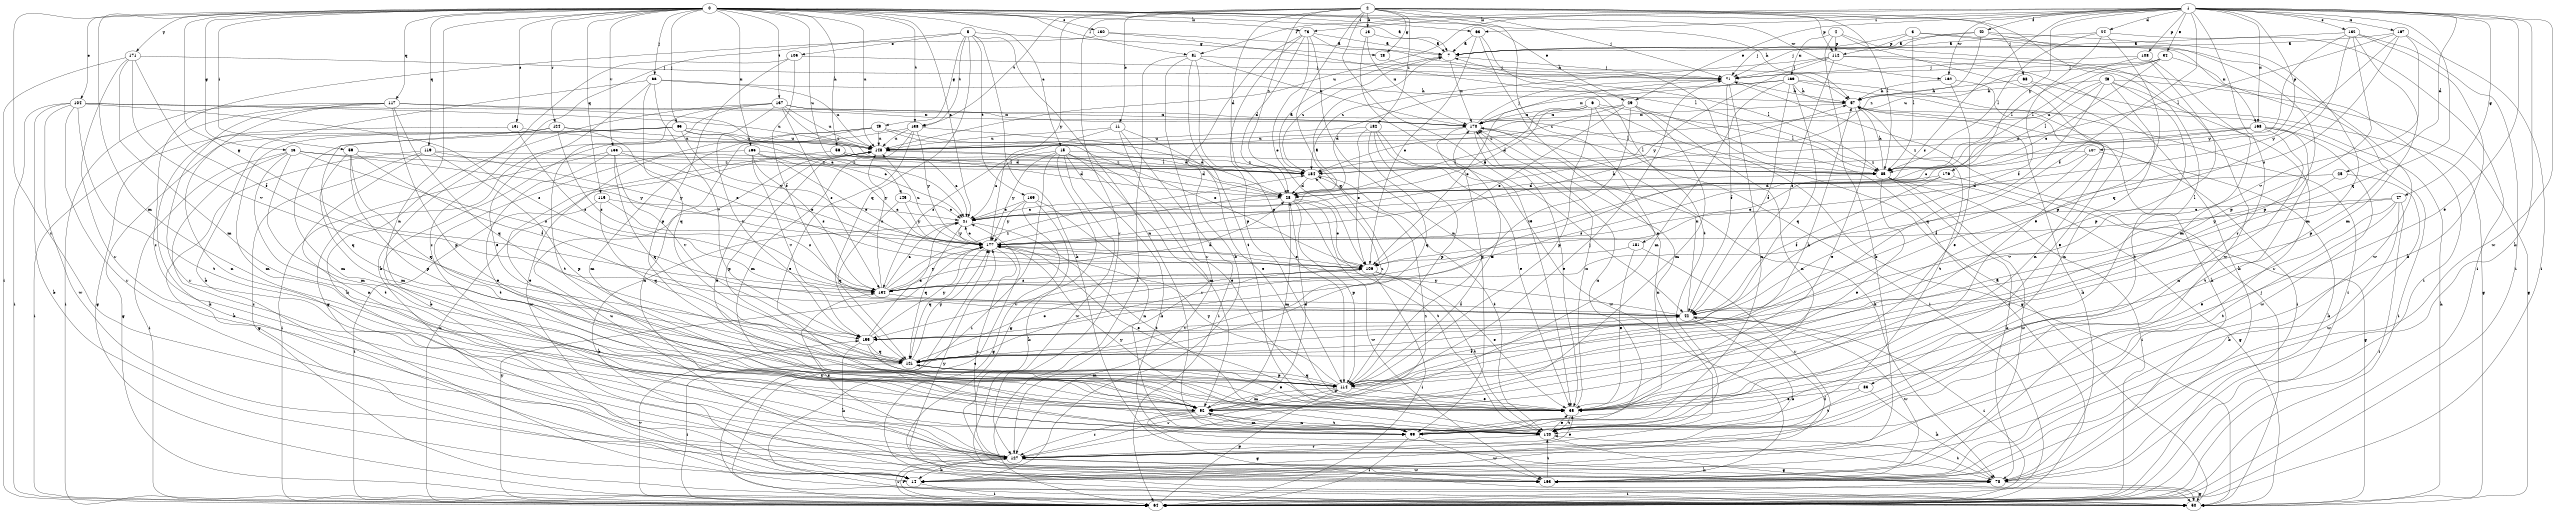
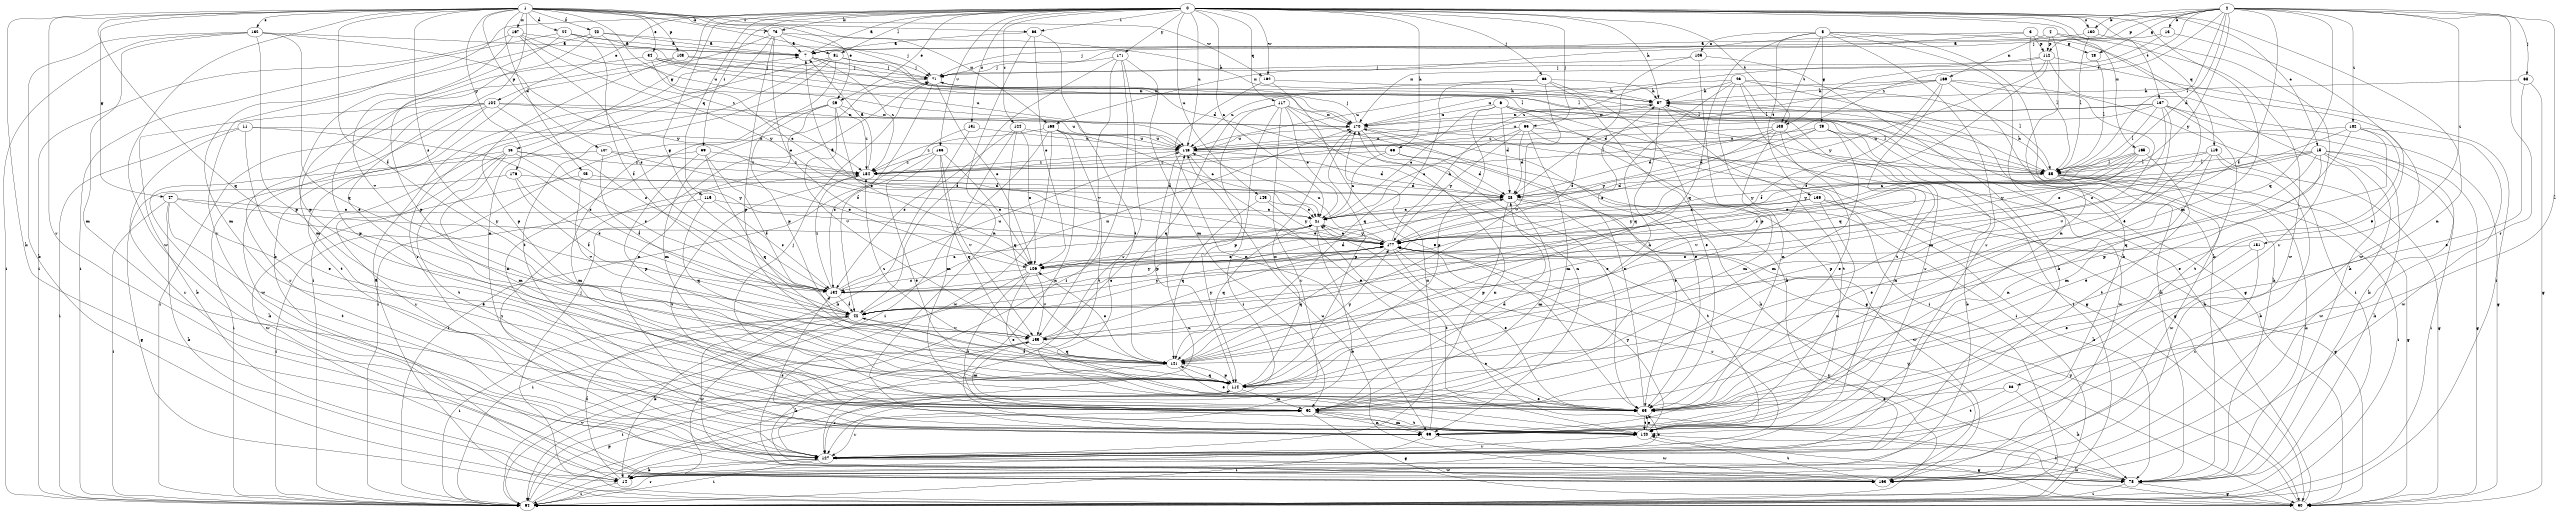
  strict digraph {
    0
    7
    15
    21
    29
    43
    56
    57
    59
    63
    65
    66
    73
    81
    92
    99
    104
    115
    117
    119
    124
    127
    130
    131
    134
    137
    138
    145
    148
    153
    162
    165
    171
    71
    184
    170
    35
    78
    163
    85
    177
    50
    64
    121
    14
    140
    155
    106
    28
    42
    114
    1
    24
    25
    34
    40
    47
    107
    108
    132
    167
    168
    176
    2
    11
    13
    48
    68
    83
    112
    181
    182
    3
    4
    169
    5
    49
    105
    139
    6
    46
    0 -> 7 [label=a]
    0 -> 15 [label=c]
    0 -> 21 [label=c]
    0 -> 29 [label=e]
    0 -> 43 [label=g]
    0 -> 56 [label=h]
    0 -> 57 [label=h]
    0 -> 59 [label=i]
    0 -> 63 [label=i]
    0 -> 65 [label=j]
    0 -> 66 [label=j]
    0 -> 73 [label=k]
    0 -> 81 [label=l]
    0 -> 92 [label=m]
    0 -> 99 [label=n]
    0 -> 104 [label=o]
    0 -> 115 [label=q]
    0 -> 117 [label=q]
    0 -> 119 [label=q]
    0 -> 124 [label=r]
    0 -> 127 [label=r]
    0 -> 130 [label=s]
    0 -> 131 [label=s]
    0 -> 134 [label=g]
    0 -> 137 [label=t]
    0 -> 138 [label=t]
    0 -> 145 [label=u]
    0 -> 148 [label=u]
    0 -> 153 [label=v]
    0 -> 162 [label=w]
    0 -> 165 [label=x]
    0 -> 171 [label=y]
    7 -> 71 [label=j]
    7 -> 184 [label=z]
    7 -> 170 [label=x]
    15 -> 21 [label=c]
    15 -> 92 [label=m]
    15 -> 35 [label=e]
    15 -> 78 [label=k]
    15 -> 163 [label=w]
    15 -> 85 [label=l]
    15 -> 177 [label=y]
    15 -> 50 [label=g]
    15 -> 64 [label=i]
    21 -> 177 [label=y]
    21 -> 121 [label=q]
    21 -> 14 [label=b]
    21 -> 140 [label=t]
    29 -> 92 [label=m]
    29 -> 99 [label=n]
    29 -> 184 [label=z]
    29 -> 170 [label=x]
    29 -> 64 [label=i]
    29 -> 155 [label=v]
    29 -> 106 [label=o]
    43 -> 92 [label=m]
    43 -> 127 [label=r]
    43 -> 134 [label=s]
    43 -> 184 [label=z]
    43 -> 177 [label=y]
    43 -> 64 [label=i]
    43 -> 140 [label=t]
    56 -> 21 [label=c]
    56 -> 184 [label=z]
    56 -> 35 [label=e]
    56 -> 28 [label=d]
    57 -> 170 [label=x]
    57 -> 35 [label=e]
    57 -> 78 [label=k]
    57 -> 64 [label=i]
    57 -> 140 [label=t]
    59 -> 92 [label=m]
    59 -> 184 [label=z]
    59 -> 121 [label=q]
    59 -> 42 [label=f]
    59 -> 114 [label=p]
    63 -> 7 [label=a]
    63 -> 99 [label=n]
    63 -> 140 [label=t]
    63 -> 106 [label=o]
    65 -> 21 [label=c]
    65 -> 92 [label=m]
    65 -> 148 [label=u]
    65 -> 177 [label=y]
    65 -> 50 [label=g]
    65 -> 64 [label=i]
    65 -> 28 [label=d]
    66 -> 57 [label=h]
    66 -> 148 [label=u]
    66 -> 35 [label=e]
    66 -> 121 [label=q]
    66 -> 14 [label=b]
    66 -> 155 [label=v]
    73 -> 7 [label=a]
    73 -> 57 [label=h]
    73 -> 99 [label=n]
    73 -> 14 [label=b]
    73 -> 106 [label=o]
    73 -> 28 [label=d]
    73 -> 114 [label=p]
    81 -> 127 [label=r]
    81 -> 71 [label=j]
    81 -> 170 [label=x]
    81 -> 64 [label=i]
    81 -> 140 [label=t]
    81 -> 114 [label=p]
    92 -> 99 [label=n]
    92 -> 127 [label=r]
    92 -> 71 [label=j]
    92 -> 50 [label=g]
    92 -> 140 [label=t]
    92 -> 28 [label=d]
    99 -> 92 [label=m]
    99 -> 170 [label=x]
    99 -> 163 [label=w]
    99 -> 64 [label=i]
    104 -> 127 [label=r]
    104 -> 134 [label=s]
    104 -> 148 [label=u]
    104 -> 170 [label=x]
    104 -> 163 [label=w]
    104 -> 64 [label=i]
    104 -> 14 [label=b]
    104 -> 140 [label=t]
    115 -> 21 [label=c]
    115 -> 134 [label=s]
    115 -> 64 [label=i]
    115 -> 121 [label=q]
    117 -> 21 [label=c]
    117 -> 99 [label=n]
    117 -> 127 [label=r]
    117 -> 170 [label=x]
    117 -> 50 [label=g]
    117 -> 64 [label=i]
    117 -> 121 [label=q]
    117 -> 114 [label=p]
    119 -> 99 [label=n]
    119 -> 85 [label=l]
    119 -> 177 [label=y]
    119 -> 50 [label=g]
    119 -> 14 [label=b]
    119 -> 114 [label=p]
    124 -> 92 [label=m]
    124 -> 134 [label=s]
    124 -> 148 [label=u]
    124 -> 121 [label=q]
    124 -> 106 [label=o]
    127 -> 134 [label=s]
    127 -> 184 [label=z]
    127 -> 170 [label=x]
    127 -> 35 [label=e]
    127 -> 78 [label=k]
    127 -> 163 [label=w]
    127 -> 64 [label=i]
    127 -> 14 [label=b]
    130 -> 7 [label=a]
    130 -> 127 [label=r]
    130 -> 85 [label=l]
    131 -> 134 [label=s]
    131 -> 148 [label=u]
    131 -> 78 [label=k]
    134 -> 21 [label=c]
    134 -> 148 [label=u]
    134 -> 184 [label=z]
    134 -> 177 [label=y]
    134 -> 28 [label=d]
    134 -> 42 [label=f]
    137 -> 134 [label=s]
    137 -> 148 [label=u]
    137 -> 184 [label=z]
    137 -> 170 [label=x]
    137 -> 78 [label=k]
    137 -> 85 [label=l]
    137 -> 50 [label=g]
    137 -> 140 [label=t]
    137 -> 155 [label=v]
    138 -> 92 [label=m]
    138 -> 99 [label=n]
    138 -> 148 [label=u]
    138 -> 35 [label=e]
    138 -> 177 [label=y]
    138 -> 28 [label=d]
    145 -> 21 [label=c]
    145 -> 177 [label=y]
    145 -> 121 [label=q]
    148 -> 184 [label=z]
    148 -> 35 [label=e]
    148 -> 28 [label=d]
    148 -> 114 [label=p]
    153 -> 184 [label=z]
    153 -> 35 [label=e]
    153 -> 64 [label=i]
    153 -> 121 [label=q]
    153 -> 155 [label=v]
    153 -> 106 [label=o]
    162 -> 57 [label=h]
    162 -> 99 [label=n]
    162 -> 35 [label=e]
    165 -> 134 [label=s]
    165 -> 85 [label=l]
    165 -> 177 [label=y]
    165 -> 140 [label=t]
    165 -> 155 [label=v]
    165 -> 106 [label=o]
    171 -> 92 [label=m]
    171 -> 127 [label=r]
    171 -> 71 [label=j]
    171 -> 64 [label=i]
    171 -> 155 [label=v]
    171 -> 42 [label=f]
    71 -> 57 [label=h]
    71 -> 99 [label=n]
    71 -> 106 [label=o]
    71 -> 42 [label=f]
    184 -> 7 [label=a]
    184 -> 140 [label=t]
    184 -> 28 [label=d]
    170 -> 148 [label=u]
    170 -> 71 [label=j]
    170 -> 35 [label=e]
    170 -> 78 [label=k]
    170 -> 85 [label=l]
    170 -> 114 [label=p]
    35 -> 170 [label=x]
    35 -> 140 [label=t]
    78 -> 50 [label=g]
    78 -> 64 [label=i]
    78 -> 140 [label=t]
    163 -> 148 [label=u]
    163 -> 177 [label=y]
    163 -> 140 [label=t]
    85 -> 57 [label=h]
    85 -> 35 [label=e]
    85 -> 78 [label=k]
    85 -> 163 [label=w]
    85 -> 50 [label=g]
    85 -> 64 [label=i]
    85 -> 28 [label=d]
    177 -> 7 [label=a]
    177 -> 21 [label=c]
    177 -> 57 [label=h]
    177 -> 127 [label=r]
    177 -> 148 [label=u]
    177 -> 35 [label=e]
    177 -> 121 [label=q]
    177 -> 106 [label=o]
    50 -> 7 [label=a]
    50 -> 21 [label=c]
    50 -> 57 [label=h]
    50 -> 71 [label=j]
    50 -> 177 [label=y]
    64 -> 127 [label=r]
    64 -> 148 [label=u]
    64 -> 177 [label=y]
    64 -> 155 [label=v]
    64 -> 114 [label=p]
    121 -> 184 [label=z]
    121 -> 35 [label=e]
    121 -> 177 [label=y]
    121 -> 64 [label=i]
    121 -> 106 [label=o]
    121 -> 114 [label=p]
    14 -> 64 [label=i]
    14 -> 42 [label=f]
    140 -> 127 [label=r]
    140 -> 35 [label=e]
    140 -> 177 [label=y]
    140 -> 50 [label=g]
    155 -> 21 [label=c]
    155 -> 92 [label=m]
    155 -> 78 [label=k]
    155 -> 177 [label=y]
    155 -> 121 [label=q]
    106 -> 134 [label=s]
    106 -> 35 [label=e]
    106 -> 64 [label=i]
    106 -> 140 [label=t]
    106 -> 155 [label=v]
    28 -> 21 [label=c]
    28 -> 92 [label=m]
    28 -> 163 [label=w]
    28 -> 140 [label=t]
    28 -> 106 [label=o]
    28 -> 114 [label=p]
    42 -> 170 [label=x]
    42 -> 163 [label=w]
    42 -> 177 [label=y]
    42 -> 64 [label=i]
    42 -> 14 [label=b]
    42 -> 155 [label=v]
    114 -> 57 [label=h]
    114 -> 92 [label=m]
    114 -> 127 [label=r]
    114 -> 170 [label=x]
    114 -> 35 [label=e]
-   114 -> 177 [label=y]
    114 -> 121 [label=q]
    114 -> 42 [label=f]
    1 -> 29 [label=e]
    1 -> 63 [label=i]
    1 -> 73 [label=k]
    1 -> 81 [label=l]
    1 -> 127 [label=r]
    1 -> 134 [label=s]
    1 -> 148 [label=u]
    1 -> 162 [label=w]
    1 -> 35 [label=e]
    1 -> 78 [label=k]
    1 -> 163 [label=w]
    1 -> 121 [label=q]
    1 -> 42 [label=f]
    1 -> 24 [label=d]
    1 -> 25 [label=d]
    1 -> 34 [label=e]
    1 -> 40 [label=f]
    1 -> 47 [label=g]
    1 -> 107 [label=p]
    1 -> 108 [label=p]
    1 -> 132 [label=s]
    1 -> 167 [label=x]
    1 -> 168 [label=x]
    1 -> 176 [label=y]
    24 -> 7 [label=a]
    24 -> 85 [label=l]
    24 -> 64 [label=i]
    24 -> 42 [label=f]
    24 -> 114 [label=p]
    25 -> 163 [label=w]
    25 -> 155 [label=v]
    25 -> 28 [label=d]
    34 -> 21 [label=c]
    34 -> 148 [label=u]
    34 -> 71 [label=j]
    34 -> 35 [label=p]
    34 -> 85 [label=l]
    40 -> 7 [label=a]
    40 -> 92 [label=m]
    40 -> 71 [label=j]
    40 -> 184 [label=z]
    40 -> 114 [label=p]
    47 -> 21 [label=c]
    47 -> 35 [label=e]
    47 -> 177 [label=y]
    47 -> 64 [label=i]
    47 -> 14 [label=b]
    47 -> 140 [label=t]
    107 -> 184 [label=z]
    107 -> 78 [label=k]
    107 -> 106 [label=o]
    107 -> 42 [label=f]
    108 -> 92 [label=m]
    108 -> 71 [label=j]
    108 -> 85 [label=l]
    108 -> 114 [label=p]
    132 -> 7 [label=a]
    132 -> 92 [label=m]
    132 -> 177 [label=y]
    132 -> 64 [label=i]
    132 -> 121 [label=q]
    132 -> 14 [label=b]
    132 -> 114 [label=p]
    167 -> 7 [label=a]
    167 -> 134 [label=s]
    167 -> 85 [label=l]
    167 -> 177 [label=y]
    167 -> 64 [label=i]
    167 -> 155 [label=v]
    168 -> 21 [label=c]
    168 -> 99 [label=n]
    168 -> 148 [label=u]
    168 -> 184 [label=z]
    168 -> 163 [label=w]
    168 -> 64 [label=i]
    168 -> 140 [label=t]
    176 -> 134 [label=s]
    176 -> 50 [label=g]
    176 -> 28 [label=d]
    176 -> 42 [label=f]
    2 -> 127 [label=r]
    2 -> 138 [label=t]
    2 -> 71 [label=j]
    2 -> 184 [label=z]
    2 -> 85 [label=l]
    2 -> 177 [label=y]
    2 -> 121 [label=q]
    2 -> 28 [label=d]
    2 -> 42 [label=f]
-   2 -> 11 [label=b]
+   2 -> 130 [label=b]
    2 -> 13 [label=b]
    2 -> 48 [label=g]
    2 -> 68 [label=j]
    2 -> 83 [label=l]
    2 -> 112 [label=p]
    2 -> 181 [label=z]
    2 -> 182 [label=z]
    11 -> 127 [label=r]
    11 -> 134 [label=s]
    11 -> 148 [label=u]
    11 -> 35 [label=e]
    11 -> 64 [label=i]
    13 -> 7 [label=a]
    13 -> 170 [label=x]
    13 -> 35 [label=e]
    48 -> 85 [label=l]
    68 -> 57 [label=h]
    68 -> 35 [label=e]
    68 -> 50 [label=g]
    83 -> 35 [label=e]
    83 -> 78 [label=k]
    83 -> 140 [label=t]
    112 -> 71 [label=j]
    112 -> 184 [label=z]
    112 -> 78 [label=k]
    112 -> 177 [label=y]
    112 -> 64 [label=i]
    112 -> 42 [label=f]
    181 -> 127 [label=r]
    181 -> 35 [label=e]
    181 -> 106 [label=o]
    182 -> 148 [label=u]
    182 -> 35 [label=e]
    182 -> 163 [label=w]
    182 -> 121 [label=q]
    182 -> 106 [label=o]
    182 -> 114 [label=p]
    3 -> 71 [label=j]
    3 -> 163 [label=w]
    3 -> 85 [label=l]
    3 -> 168 [label=x]
    3 -> 112 [label=p]
    4 -> 35 [label=e]
    4 -> 163 [label=w]
    4 -> 14 [label=b]
    4 -> 112 [label=p]
    4 -> 169 [label=x]
    169 -> 57 [label=h]
    169 -> 92 [label=m]
    169 -> 170 [label=x]
    169 -> 78 [label=k]
    169 -> 64 [label=i]
    169 -> 121 [label=q]
    169 -> 28 [label=d]
    169 -> 42 [label=f]
    5 -> 99 [label=n]
    5 -> 127 [label=r]
    5 -> 138 [label=t]
    5 -> 78 [label=k]
    5 -> 121 [label=q]
    5 -> 48 [label=g]
    5 -> 49 [label=g]
    5 -> 105 [label=o]
    5 -> 139 [label=t]
    49 -> 92 [label=m]
    49 -> 148 [label=u]
    49 -> 163 [label=w]
    49 -> 14 [label=b]
    49 -> 106 [label=o]
    49 -> 28 [label=d]
    105 -> 71 [label=j]
    105 -> 14 [label=b]
    105 -> 42 [label=f]
    105 -> 114 [label=p]
    139 -> 21 [label=c]
    139 -> 99 [label=n]
    139 -> 78 [label=k]
    139 -> 177 [label=y]
    139 -> 50 [label=g]
    6 -> 21 [label=c]
    6 -> 170 [label=x]
    6 -> 85 [label=l]
    6 -> 50 [label=g]
    6 -> 64 [label=i]
    6 -> 28 [label=d]
    6 -> 114 [label=p]
    46 -> 57 [label=h]
    46 -> 99 [label=n]
    46 -> 127 [label=r]
    46 -> 148 [label=u]
    46 -> 85 [label=l]
    46 -> 50 [label=g]
    46 -> 121 [label=q]
    46 -> 140 [label=t]
  }
